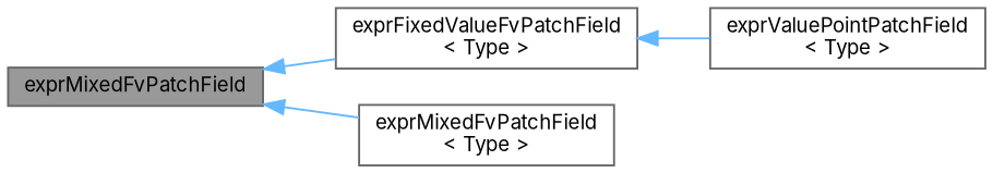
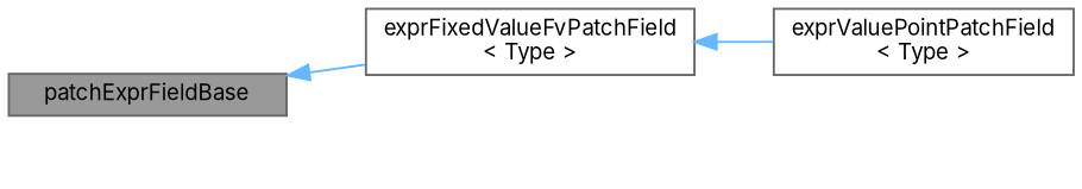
  digraph {
    fontname=Inter
    rankdir=LR
    node [color=gray40 fillcolor=white fontname=Inter fontsize=10 shape=box style=filled]
    edge [color=steelblue1 dir=back fontname=Inter fontsize=10 labelfontname=Helvetica labelfontsize=10 style=solid]
-   n1 [fillcolor=grey60 fontcolor=black height=0.2 label=exprMixedFvPatchField width=0.4]
+   n1 [fillcolor=grey60 fontcolor=black height=0.2 label=patchExprFieldBase width=0.4]
    n2 [height=0.2 label="exprFixedValueFvPatchField\l\< Type \>" width=0.4]
-   n3 [height=0.2 label="exprMixedFvPatchField\l\< Type \>" width=0.4]
    n4 [height=0.2 label="exprValuePointPatchField\l\< Type \>" width=0.4]
    n1 -> n2
-   n1 -> n3
    n2 -> n4
  }
